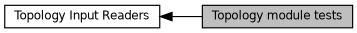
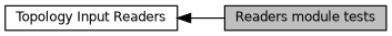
  digraph {
    rankdir=LR
    node [color=black fontname=Helvetica fontsize=10 shape=record style=filled]
    n1 [fillcolor=white height=0.2 label="Topology Input Readers" width=0.4]
-   n2 [fillcolor=grey75 fontcolor=black height=0.2 label="Topology module tests" width=0.4]
+   n2 [fillcolor=grey75 fontcolor=black height=0.2 label="Readers module tests" width=0.4]
    n1 -> n2 [dir=back fontname=Helvetica fontsize=10 labelfontname=Helvetica labelfontsize=10 shape=plaintext style=solid]
  }
